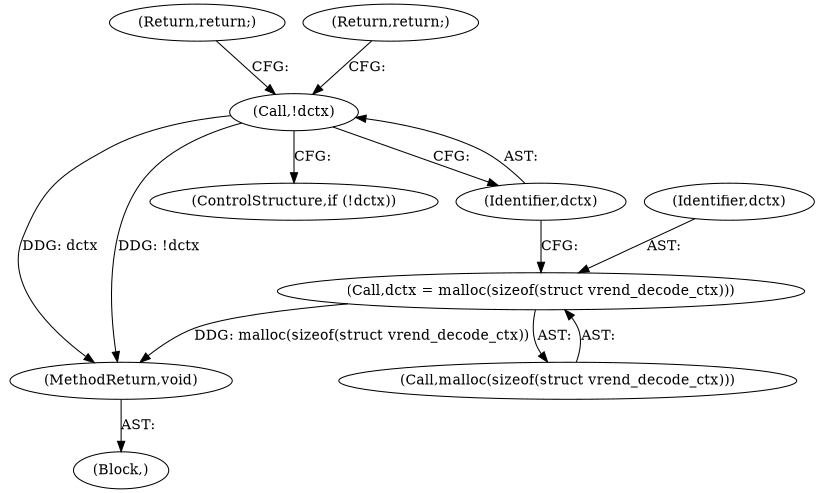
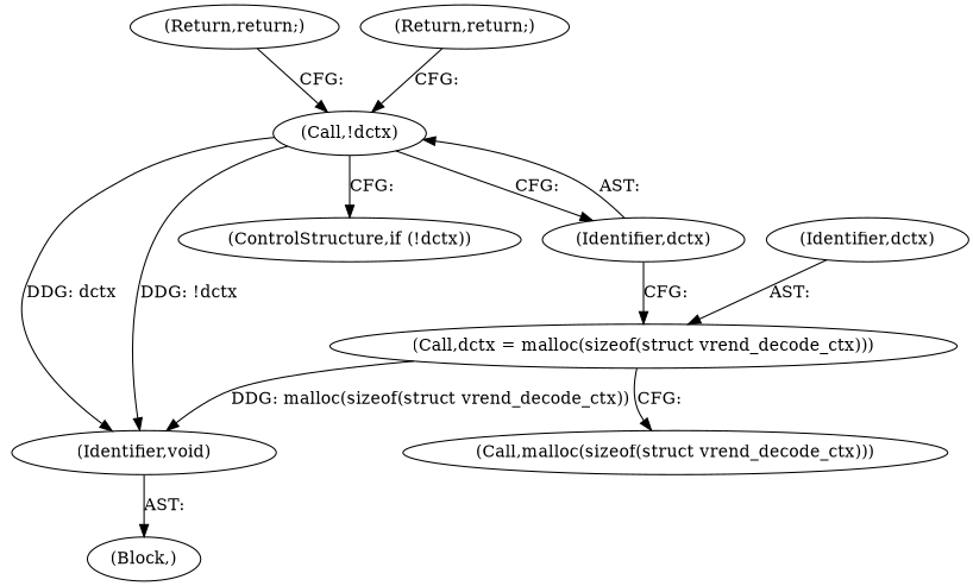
  digraph {
    fontname="DejaVu Serif"
    node [fontname="DejaVu Serif"]
    edge [fontname="DejaVu Serif"]
    n1 [label="(Call,dctx = malloc(sizeof(struct vrend_decode_ctx)))"]
-   n2 [label="(MethodReturn,void)"]
+   n2 [label="(Identifier,void)"]
    n3 [label="(Call,malloc(sizeof(struct vrend_decode_ctx)))"]
    n4 [label="(Call,!dctx)"]
    n5 [label="(ControlStructure,if (!dctx))"]
    n6 [label="(Identifier,dctx)"]
    n7 [label="(Block,)"]
    n8 [label="(Return,return;)"]
    n9 [label="(Return,return;)"]
    n10 [label="(Identifier,dctx)"]
    n1 -> n2 [label="DDG: malloc(sizeof(struct vrend_decode_ctx))"]
-   n1 -> n3 [label="AST: "]
+   n1 -> n3 [label="CFG: "]
    n2 -> n7 [label="AST: "]
-   n3 -> n1 [label="AST: "]
    n4 -> n2 [label="DDG: dctx"]
    n4 -> n2 [label="DDG: !dctx"]
    n4 -> n5 [label="CFG: "]
    n4 -> n6 [label="CFG: "]
    n6 -> n1 [label="CFG: "]
    n6 -> n4 [label="AST: "]
    n8 -> n4 [label="CFG: "]
    n9 -> n4 [label="CFG: "]
    n10 -> n1 [label="AST: "]
  }
